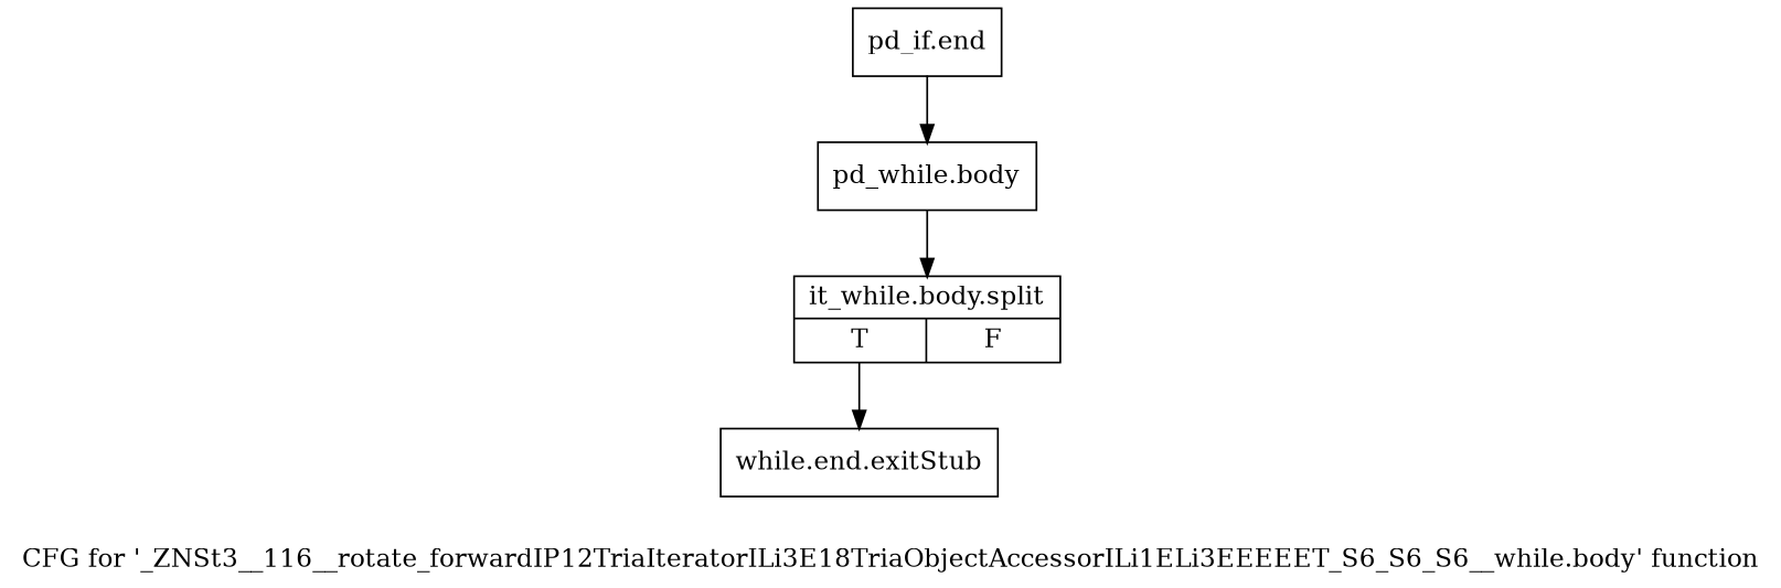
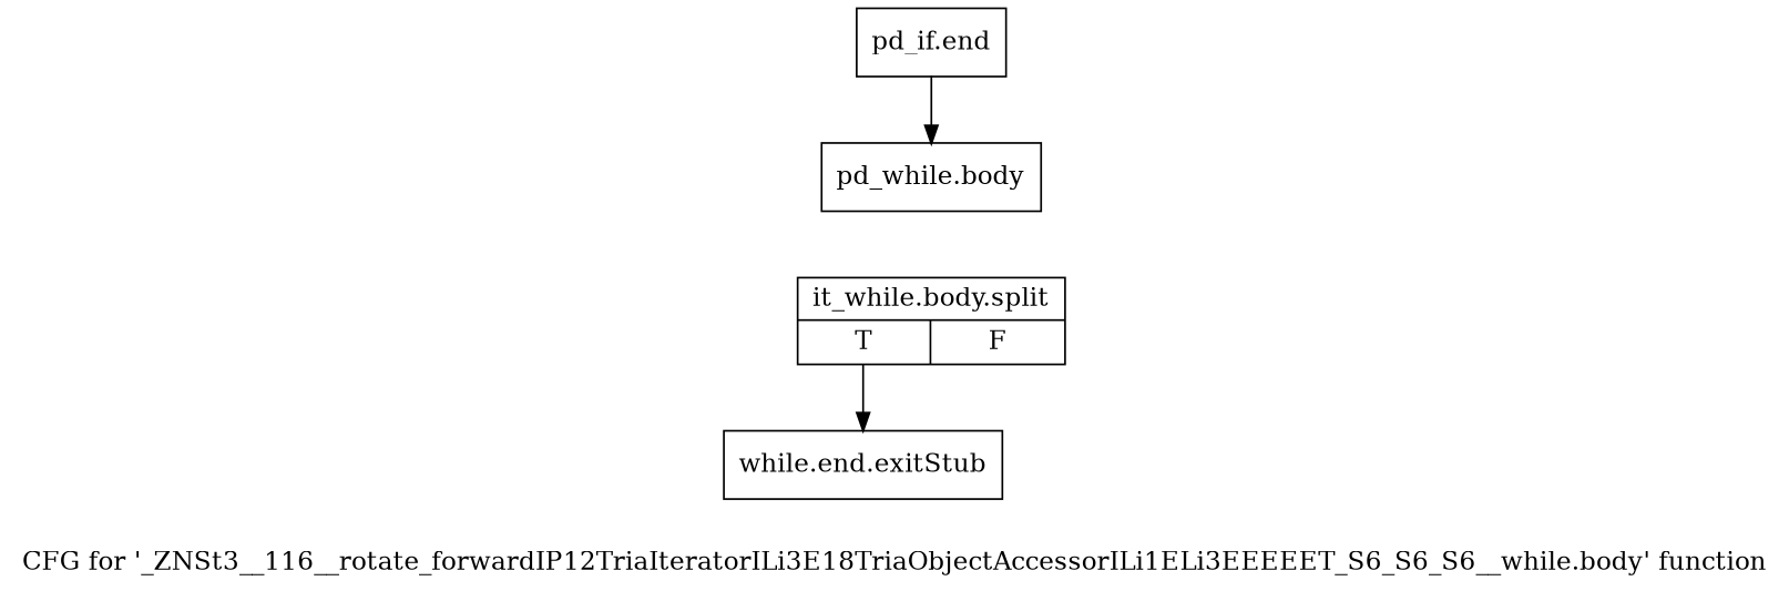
  digraph {
    label="CFG for '_ZNSt3__116__rotate_forwardIP12TriaIteratorILi3E18TriaObjectAccessorILi1ELi3EEEEET_S6_S6_S6__while.body' function"
    node [shape=record]
    n1 [label="{pd_while.body}"]
    n2 [label="{it_while.body.split|{<s0>T|<s1>F}}"]
    n3 [label="{while.end.exitStub}"]
    n4 [label="{pd_if.end}"]
-   n1 -> n2
    n2 -> n3 [tailport=s0]
    n4 -> n1
  }
